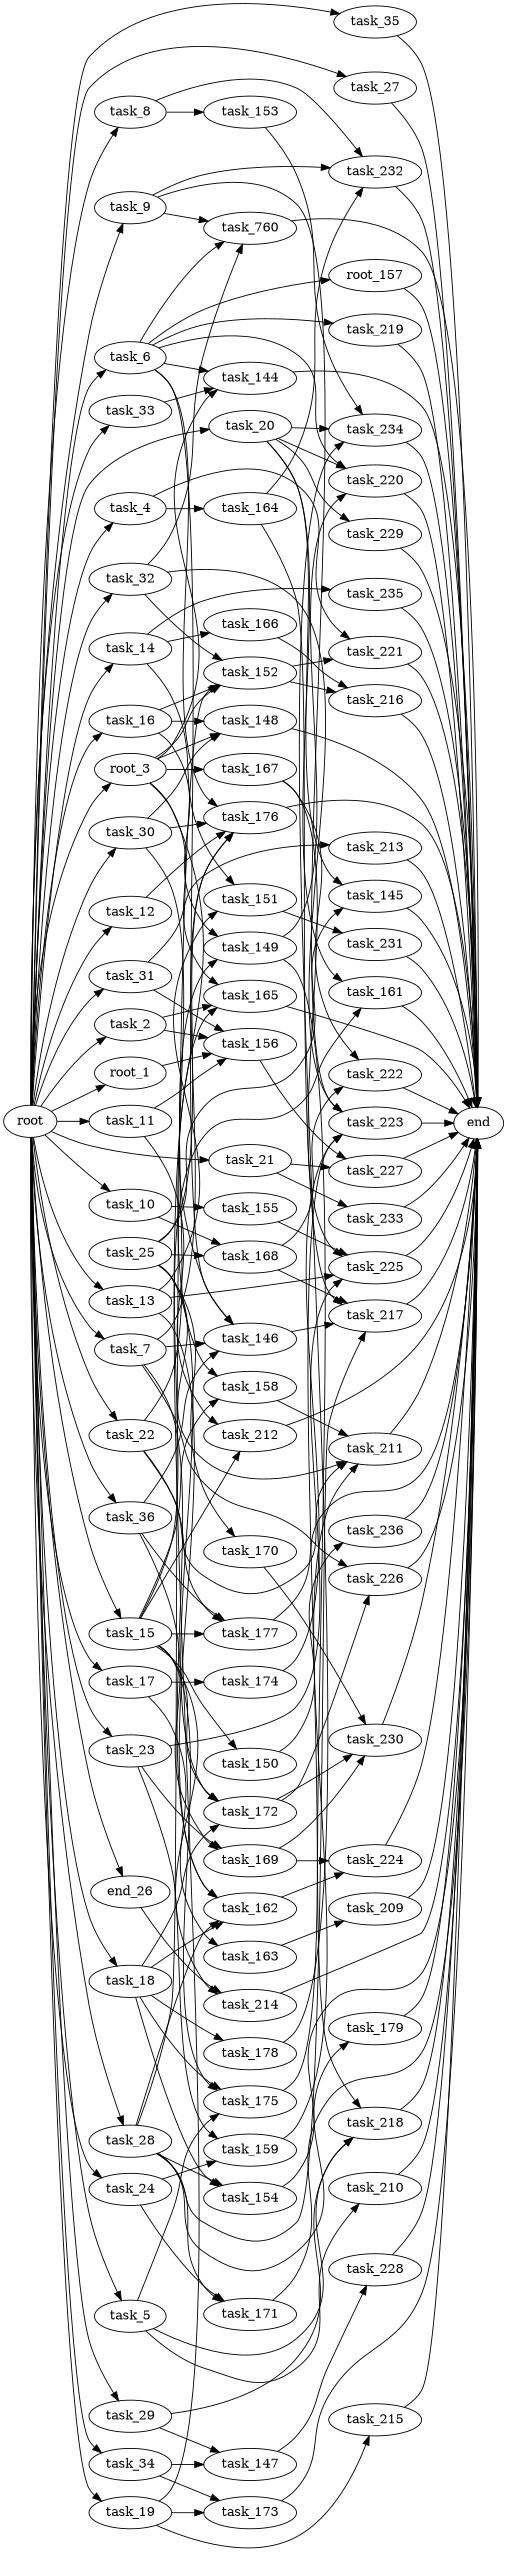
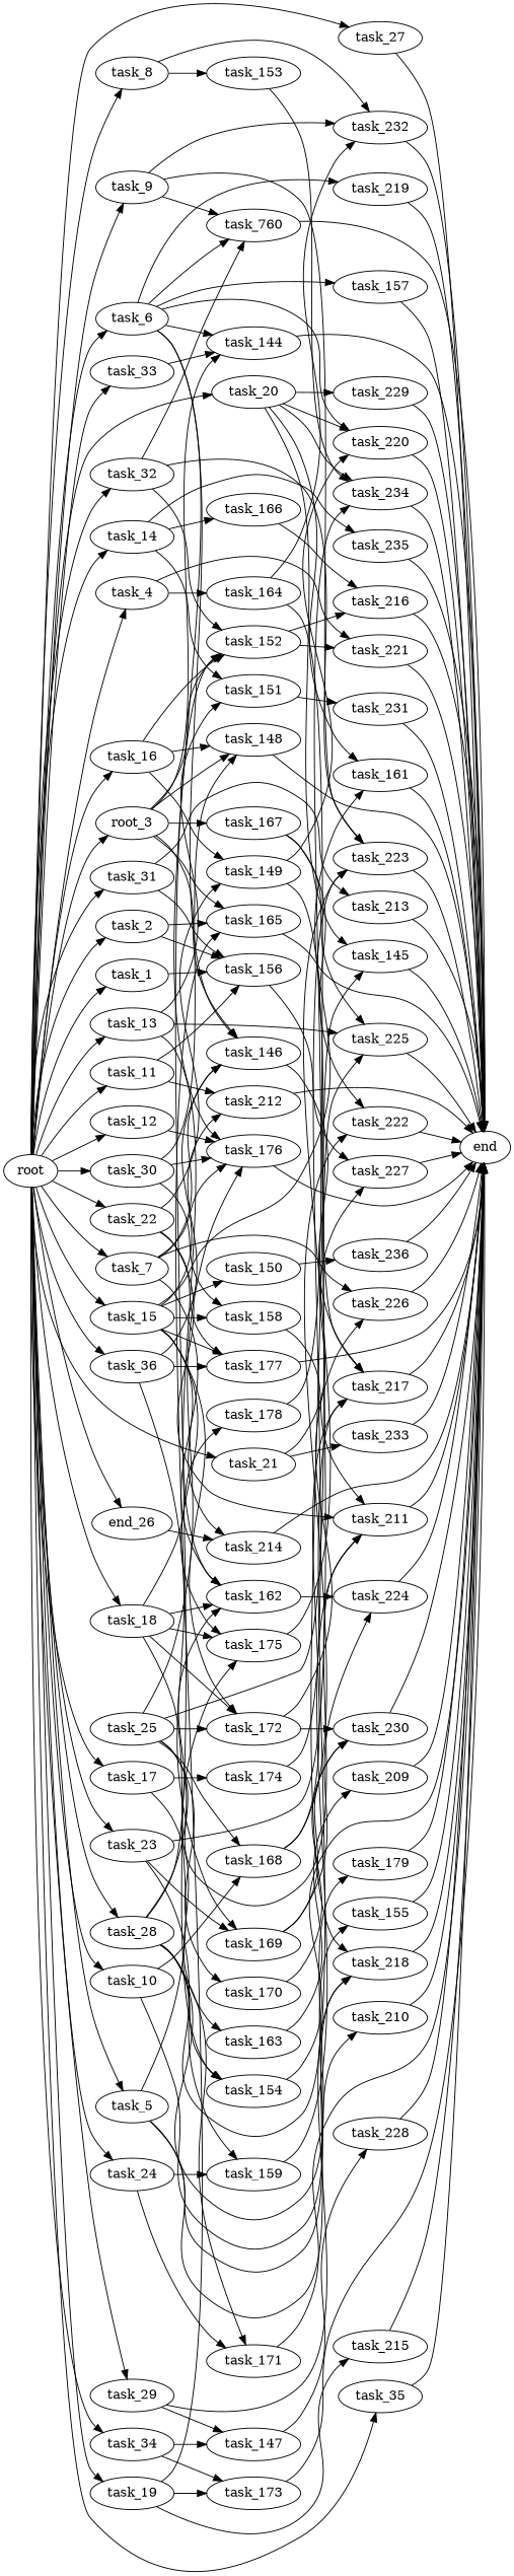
  digraph {
    rankdir=LR
    task_148
    end
    task_171
    task_32
    task_223
    n6 [label=task_760]
    task_152
    task_221
    task_216
    task_220
    task_156
    task_227
    task_27
    task_153
    task_234
    task_4
    task_164
    task_232
    task_217
    task_2
    task_165
    task_13
    task_162
    task_225
    task_151
    task_224
    task_231
    task_147
    task_228
    task_176
    task_177
    task_6
    task_144
    task_146
    task_219
-   task_157 [label=root_157]
+   task_157
    task_9
    task_149
    task_218
    task_159
    task_211
    task_20
    task_161
    task_229
    task_145
    task_33
    task_150
    task_236
    task_31
    task_213
    task_14
    task_235
    task_166
    task_36
    task_169
    task_230
    task_16
    task_209
    task_158
    task_170
    task_15
    task_212
    task_175
    task_214
    task_172
    task_226
    task_10
    task_155
    task_168
    task_222
    task_29
    n72 [label=end_26]
    task_174
    task_7
    task_18
    task_154
    task_178
    task_12
    task_210
    task_173
    task_167
    task_25
    task_21
    task_233
    task_23
    root
    task_5
    task_11
    n89 [label=root_3]
    task_22
    task_28
    task_34
    task_17
    task_19
-   task_1 [label=root_1]
+   task_1
    task_35
    task_30
    task_24
    task_8
    task_179
    task_163
    task_215
    task_148 -> end
    task_171 -> end
    task_32 -> task_223
    task_32 -> n6
    task_32 -> task_152
    task_223 -> end
    n6 -> end
    task_152 -> task_221
    task_152 -> task_216
    task_221 -> end
    task_216 -> end
    task_220 -> end
    task_156 -> task_227
    task_227 -> end
    task_27 -> end
    task_153 -> task_234
    task_234 -> end
    task_4 -> task_221
    task_4 -> task_164
    task_164 -> task_232
    task_164 -> task_217
    task_232 -> end
    task_217 -> end
    task_2 -> task_156
    task_2 -> task_165
    task_165 -> end
    task_13 -> task_162
    task_13 -> task_225
    task_13 -> task_151
    task_162 -> task_224
    task_225 -> end
    task_151 -> task_231
    task_224 -> end
    task_231 -> end
    task_147 -> task_228
    task_228 -> end
    task_176 -> end
    task_177 -> end
    task_6 -> n6
    task_6 -> task_220
    task_6 -> task_176
    task_6 -> task_144
    task_6 -> task_146
    task_6 -> task_219
    task_6 -> task_157
    task_144 -> end
    task_146 -> task_217
    task_219 -> end
    task_157 -> end
    task_9 -> task_223
    task_9 -> n6
    task_9 -> task_232
    task_149 -> task_220
    task_149 -> task_218
    task_218 -> end
    task_159 -> task_211
    task_211 -> end
    task_20 -> task_220
    task_20 -> task_234
    task_20 -> task_161
    task_20 -> task_229
    task_20 -> task_145
    task_161 -> end
    task_229 -> end
    task_145 -> end
    task_33 -> task_144
    task_150 -> task_236
    task_236 -> end
    task_31 -> task_156
    task_31 -> task_213
    task_213 -> end
    task_14 -> task_151
    task_14 -> task_235
    task_14 -> task_166
    task_235 -> end
    task_166 -> task_216
    task_36 -> task_177
    task_36 -> task_146
    task_36 -> task_169
    task_169 -> task_224
    task_169 -> task_230
    task_230 -> end
    task_16 -> task_148
    task_16 -> task_152
    task_16 -> task_149
    task_209 -> end
    task_158 -> task_211
    task_170 -> task_230
    task_15 -> task_177
    task_15 -> task_161
    task_15 -> task_150
    task_15 -> task_158
    task_15 -> task_212
    task_15 -> task_175
    task_15 -> task_214
    task_15 -> task_172
    task_212 -> end
    task_175 -> task_223
    task_214 -> end
    task_172 -> task_230
    task_172 -> task_226
    task_226 -> end
    task_10 -> task_155
    task_10 -> task_168
-   task_155 -> task_225
+   task_155 -> end
    task_168 -> task_217
    task_168 -> task_222
    task_222 -> end
    task_29 -> task_147
    task_29 -> task_218
    n72 -> task_214
    task_174 -> task_223
    task_7 -> task_162
    task_7 -> task_176
    task_7 -> task_146
    task_7 -> task_226
    task_18 -> task_162
    task_18 -> task_175
    task_18 -> task_172
    task_18 -> task_154
    task_18 -> task_178
    task_154 -> end
    task_178 -> task_234
    task_12 -> task_176
    task_210 -> end
    task_173 -> end
    task_167 -> task_225
    task_167 -> task_222
    task_25 -> task_176
    task_25 -> task_211
    task_25 -> task_145
    task_25 -> task_170
    task_25 -> task_172
    task_25 -> task_168
    task_21 -> task_227
    task_21 -> task_233
    task_233 -> end
    task_23 -> task_225
    task_23 -> task_159
    task_23 -> task_169
    root -> task_32
    root -> task_27
    root -> task_4
    root -> task_2
    root -> task_13
    root -> task_6
    root -> task_9
    root -> task_20
    root -> task_33
    root -> task_31
    root -> task_14
    root -> task_36
    root -> task_16
    root -> task_15
    root -> task_10
    root -> task_29
    root -> n72
    root -> task_7
    root -> task_18
    root -> task_12
    root -> task_21
    root -> task_23
    root -> task_5
    root -> task_11
    root -> n89
    root -> task_22
    root -> task_28
    root -> task_34
    root -> task_17
    root -> task_19
    root -> task_1
    root -> task_35
    root -> task_30
    root -> task_24
    root -> task_8
    task_5 -> task_218
    task_5 -> task_175
    task_5 -> task_210
    task_11 -> task_156
    task_11 -> task_212
    n89 -> task_148
    n89 -> task_152
    n89 -> task_165
    n89 -> task_144
    n89 -> task_146
    n89 -> task_167
    task_22 -> task_177
    task_22 -> task_149
    task_22 -> task_211
    task_28 -> task_171
    task_28 -> task_152
    task_28 -> task_217
    task_28 -> task_162
    task_28 -> task_154
    task_28 -> task_179
    task_34 -> task_147
    task_34 -> task_173
    task_17 -> task_174
    task_17 -> task_163
    task_19 -> task_165
    task_19 -> task_173
    task_19 -> task_215
    task_1 -> task_156
    task_35 -> end
    task_30 -> task_148
    task_30 -> task_176
    task_30 -> task_158
    task_24 -> task_171
    task_24 -> task_159
    task_8 -> task_153
    task_8 -> task_232
    task_179 -> end
    task_163 -> task_209
    task_215 -> end
  }
